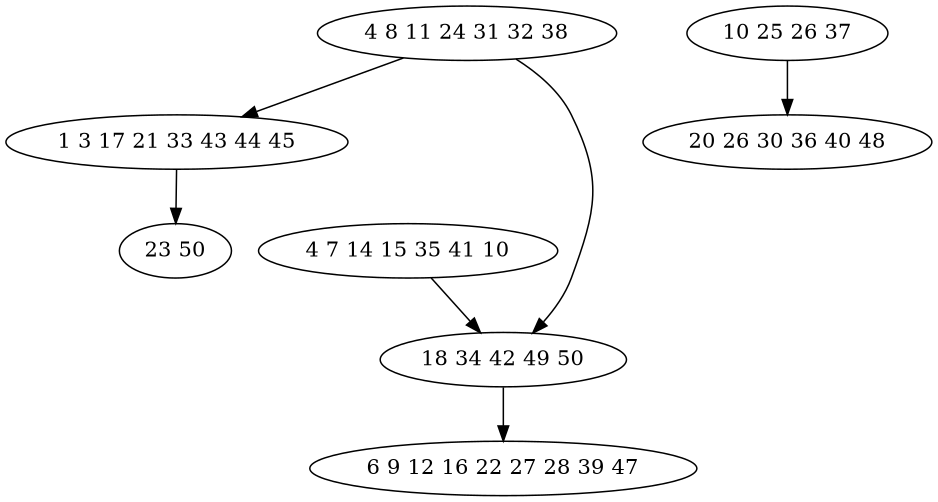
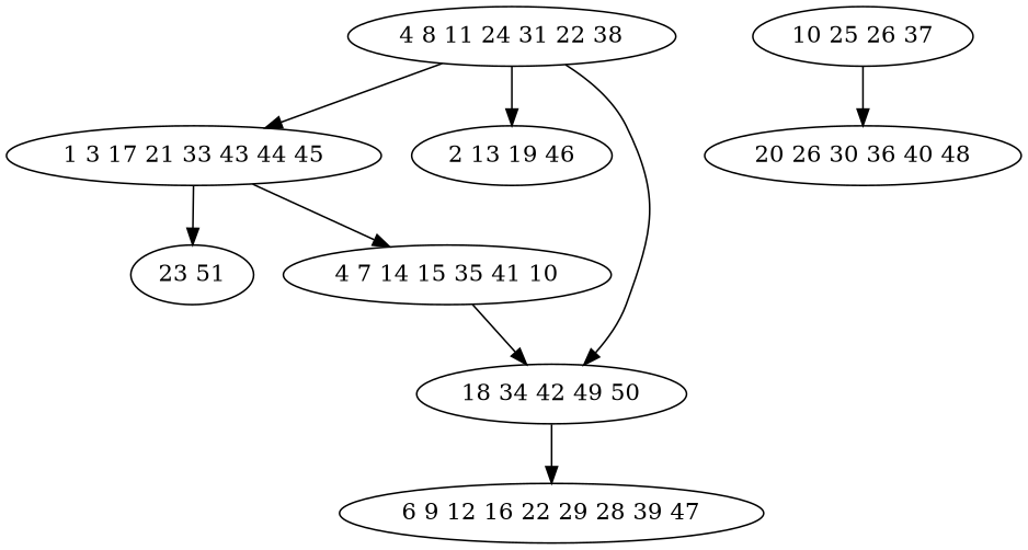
  digraph {
-   n1 [label="4 8 11 24 31 32 38"]
+   n1 [label="4 8 11 24 31 22 38"]
    n2 [label="1 3 17 21 33 43 44 45"]
+   n3 [label="2 13 19 46"]
    n4 [label="18 34 42 49 50"]
-   n5 [label="23 50"]
+   n5 [label="23 51"]
    n6 [label="4 7 14 15 35 41 10"]
    n7 [label="10 25 26 37"]
    n8 [label="20 26 30 36 40 48"]
-   n9 [label="6 9 12 16 22 27 28 39 47"]
+   n9 [label="6 9 12 16 22 29 28 39 47"]
    n1 -> n2
+   n1 -> n3
    n1 -> n4
    n2 -> n5
+   n2 -> n6
    n4 -> n9
    n6 -> n4
    n7 -> n8
  }
